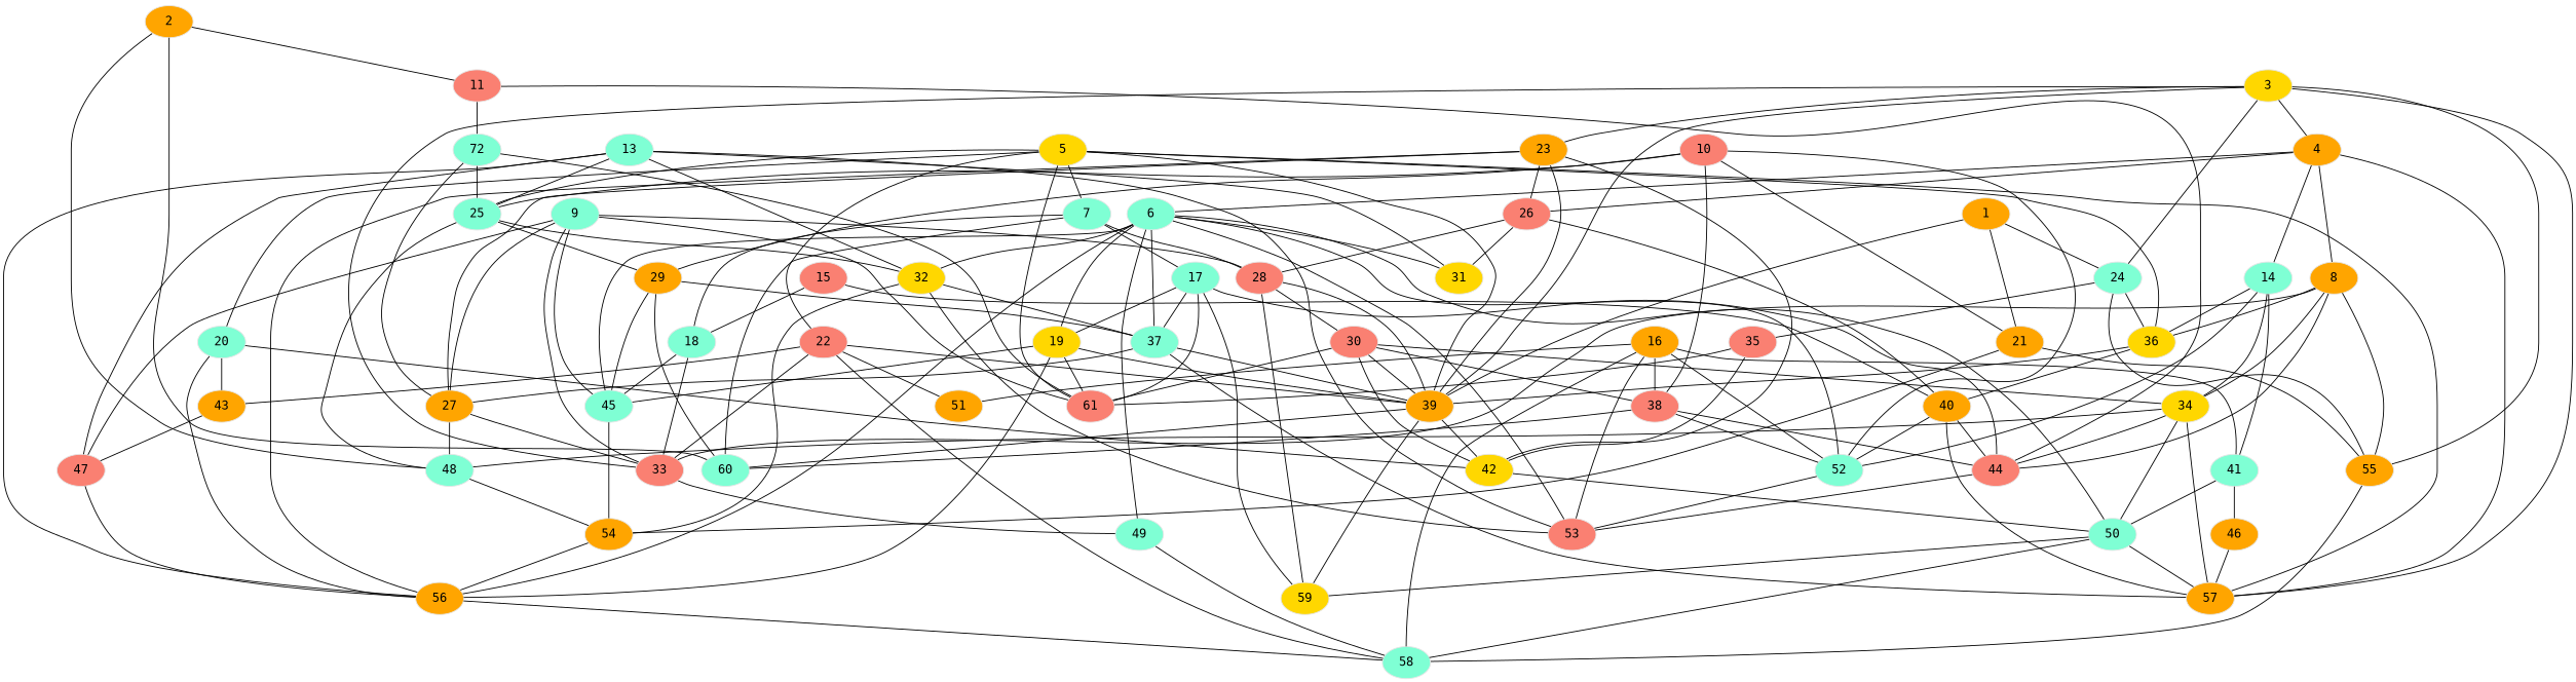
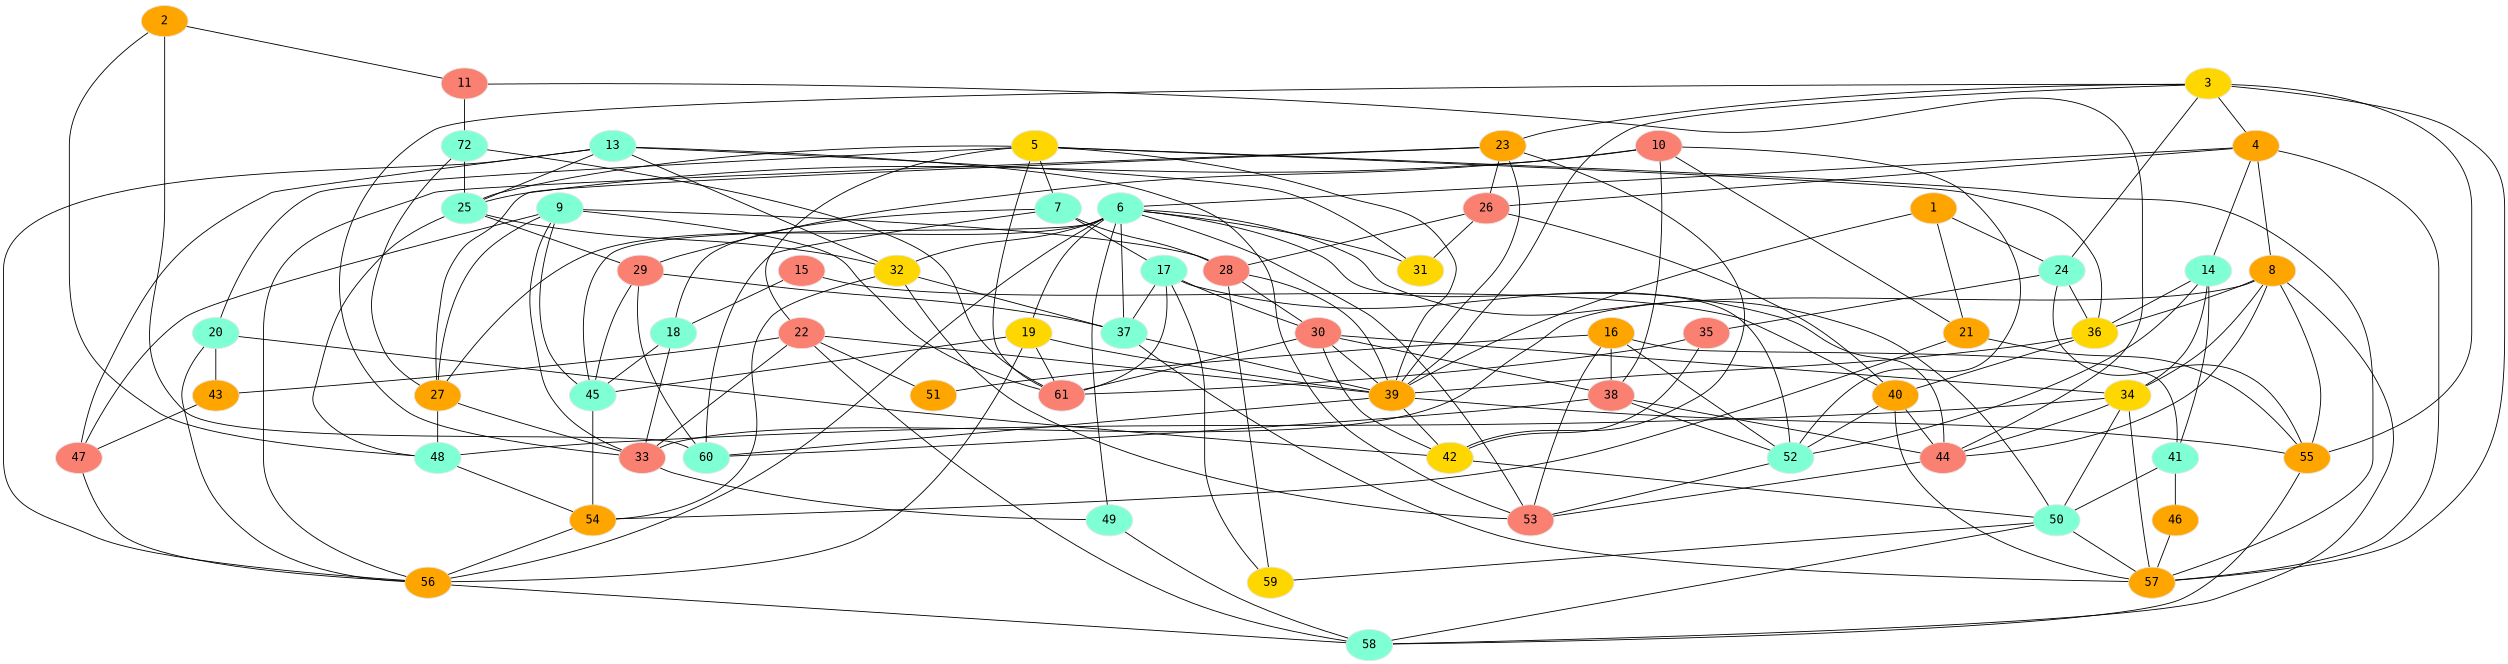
  graph {
    fontname="DejaVu Sans Mono"
    node [color=gray90 fillcolor=aquamarine fontname="DejaVu Sans Mono" style=filled]
    edge [fontname="DejaVu Sans Mono" weight=1.0]
    1 [fillcolor=orange]
    21 [fillcolor=orange]
    24
    39 [fillcolor=orange]
    55 [fillcolor=orange]
    54 [fillcolor=orange]
    36 [fillcolor=gold]
    35 [fillcolor=salmon]
    60
    42 [fillcolor=gold]
    2 [fillcolor=orange]
    11 [fillcolor=salmon]
    48
    44 [fillcolor=salmon]
    n15 [label=72]
    3 [fillcolor=gold]
    4 [fillcolor=orange]
    23 [fillcolor=orange]
    33 [fillcolor=salmon]
    57 [fillcolor=orange]
    6
    8 [fillcolor=orange]
    14
    26 [fillcolor=salmon]
    27 [fillcolor=orange]
    56 [fillcolor=orange]
    49
    58
    19 [fillcolor=gold]
    31 [fillcolor=gold]
    32 [fillcolor=gold]
    37
    45
    50
    52
    53 [fillcolor=salmon]
    34 [fillcolor=gold]
    41
    28 [fillcolor=salmon]
    40 [fillcolor=orange]
    5 [fillcolor=gold]
    7
    20
    22 [fillcolor=salmon]
    25
    61 [fillcolor=salmon]
    17
    18
    43 [fillcolor=orange]
    51 [fillcolor=orange]
-   29 [fillcolor=orange]
+   29 [fillcolor=salmon]
    59 [fillcolor=gold]
    30 [fillcolor=salmon]
    9
    47 [fillcolor=salmon]
    10 [fillcolor=salmon]
    38 [fillcolor=salmon]
    13
    46 [fillcolor=orange]
    15 [fillcolor=salmon]
    16 [fillcolor=orange]
    1 -- 21
    1 -- 24
    1 -- 39
    21 -- 55
    21 -- 54
    24 -- 55
    24 -- 36
    24 -- 35
-   39 -- 59 [weight=2.0]
+   39 -- 55 [weight=2.0]
    39 -- 60
    39 -- 42
    55 -- 58
    54 -- 56
    36 -- 39
    36 -- 40
    35 -- 42
    35 -- 61
    42 -- 50
    2 -- 60
    2 -- 11
    2 -- 48
    11 -- 44
    11 -- n15
    48 -- 54
    44 -- 53
    n15 -- 27
    n15 -- 25
    n15 -- 61
    3 -- 24
    3 -- 39
    3 -- 55
    3 -- 4
    3 -- 23
    3 -- 33
    3 -- 57
    4 -- 57
    4 -- 6
    4 -- 8
    4 -- 14
    4 -- 26
    23 -- 39
    23 -- 42
    23 -- 26
    23 -- 27
    23 -- 56
    33 -- 49
-   37 -- 27
+   6 -- 27
    6 -- 56
    6 -- 49
    6 -- 19
    6 -- 31
    6 -- 32 [weight=2.0]
    6 -- 37
    6 -- 45
    6 -- 50
    6 -- 52
    6 -- 53
    8 -- 55
    8 -- 36
    8 -- 44
    8 -- 33 [weight=2.0]
-   16 -- 58
+   8 -- 58
    8 -- 34
    14 -- 36
    14 -- 52
    14 -- 34
    14 -- 41
    26 -- 31
    26 -- 28
    26 -- 40
    27 -- 48
    27 -- 33
    56 -- 58
    49 -- 58
    19 -- 39
    19 -- 56
    19 -- 45
    19 -- 61
    32 -- 54
    32 -- 37
    32 -- 53 [weight=2.0]
    37 -- 39
    37 -- 57
    45 -- 54
    50 -- 57
    50 -- 58
    50 -- 59
    52 -- 53
    34 -- 48
    34 -- 44
    34 -- 57
    34 -- 50
    41 -- 50 [weight=2.0]
    41 -- 46
    28 -- 39
    28 -- 59
    28 -- 30
    40 -- 44
    40 -- 57
    40 -- 52
    5 -- 39
    5 -- 36
    5 -- 57
    5 -- 7
    5 -- 20
    5 -- 22
    5 -- 25
    5 -- 61
    7 -- 60
    7 -- 28
    7 -- 17 [weight=2.0]
    7 -- 18
    20 -- 42 [weight=2.0]
    20 -- 56
    20 -- 43
    22 -- 39
    22 -- 33
    22 -- 58
    22 -- 43
    22 -- 51
    25 -- 48
    25 -- 32
    25 -- 29
    17 -- 44
-   17 -- 19
+   17 -- 30
    17 -- 37
    17 -- 61
    17 -- 59 [weight=3.0]
    18 -- 33
    18 -- 45
    43 -- 47
    29 -- 60
    29 -- 37
    29 -- 45 [weight=2.0]
    30 -- 39
    30 -- 42
    30 -- 34
    30 -- 61
    30 -- 38
    9 -- 33
    9 -- 27
    9 -- 45
    9 -- 28
    9 -- 61
    9 -- 47
    47 -- 56
    10 -- 21
    10 -- 52
    10 -- 25
    10 -- 29
    10 -- 38
    38 -- 60
    38 -- 44
    38 -- 52
    13 -- 56
    13 -- 31
    13 -- 32
    13 -- 53
    13 -- 25
    13 -- 47
    46 -- 57
    15 -- 40 [weight=2.0]
    15 -- 18
    16 -- 52
    16 -- 53
    16 -- 41
    16 -- 51
    16 -- 38
  }
